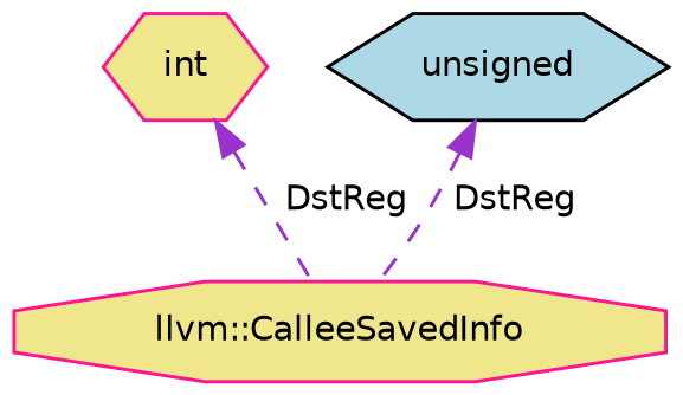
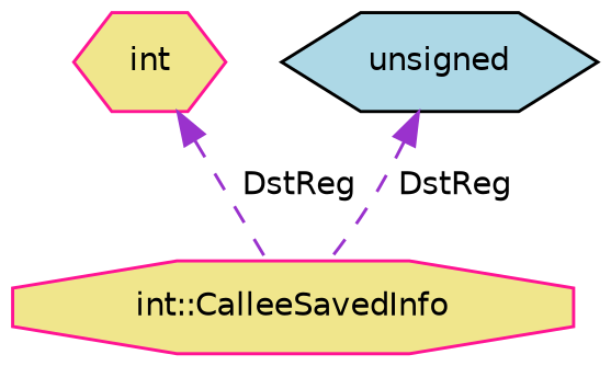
  digraph {
    node [color=deeppink fillcolor=khaki fontname=Helvetica fontsize=10 shape=hexagon style=filled]
    edge [color=darkorchid3 dir=back fontname=Helvetica fontsize=10 labelfontname=Helvetica labelfontsize=10 style=dashed]
-   n1 [fontcolor=black height=0.2 label="llvm::CalleeSavedInfo" shape=octagon width=0.4]
+   n1 [fontcolor=black height=0.2 label="int::CalleeSavedInfo" shape=octagon width=0.4]
    n2 [height=0.2 label=int width=0.4]
    n3 [color=black fillcolor=lightblue height=0.2 label=unsigned width=0.4]
    n2 -> n1 [label=" DstReg"]
    n3 -> n1 [label=" DstReg"]
  }
